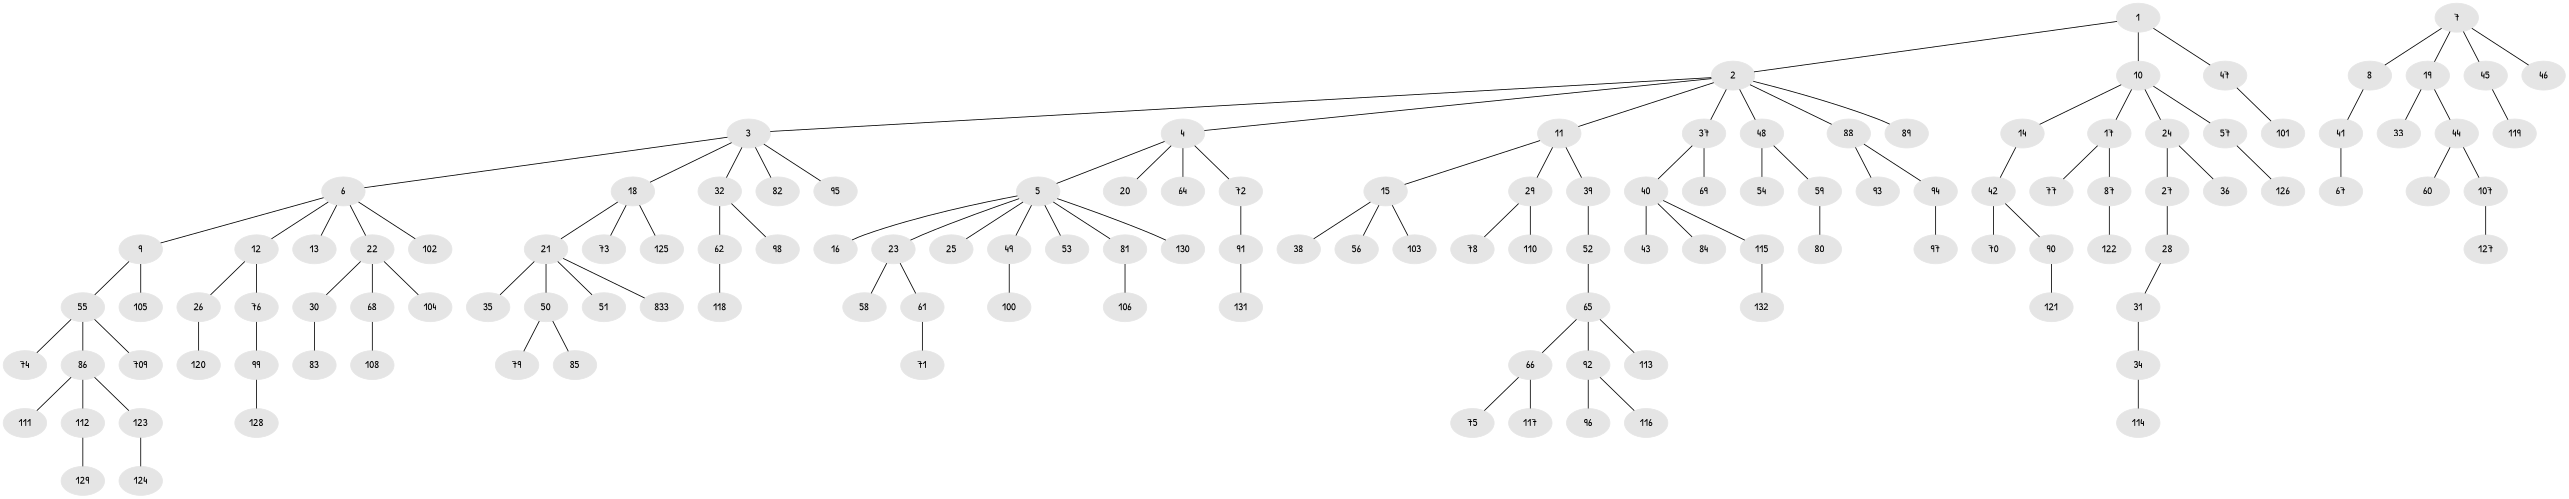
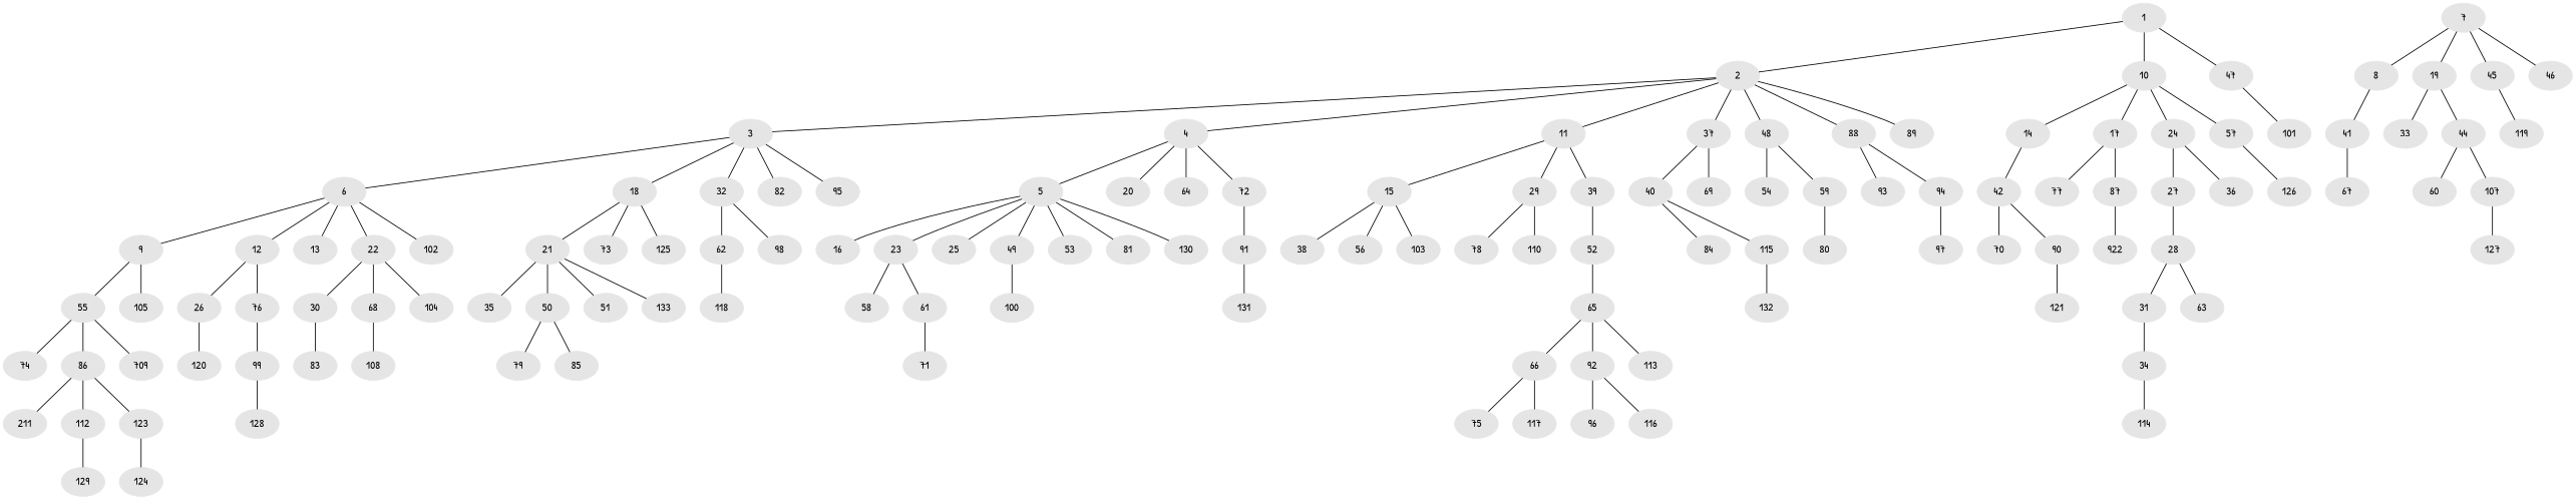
  graph {
    fontname="Patrick Hand"
    node [color=gray90 fontname="Patrick Hand" style=filled]
    edge [fontname="Patrick Hand"]
    1
    2
    10
    47
    3
    4
    11
    37
    48
    88
    89
    14
    17
    24
    57
    101
    6
    18
    32
    82
    95
    5
    20
    64
    72
    15
    29
    39
    40
    69
    54
    59
    93
    94
    9
    12
    13
    22
    102
    21
    73
    125
    62
    98
    16
    23
    25
    49
    53
    81
    130
    91
    7
    8
    19
    45
    46
    58
    61
    100
-   106
    55
    105
    26
    76
    30
    68
    104
    41
    33
    44
    119
    67
    74
    86
    n76 [label=709]
    42
    77
    87
    27
    36
    126
    38
    56
    103
    78
    110
    52
    120
    99
    70
    90
-   122
+   122 [label=922]
    35
    50
    51
-   133 [label=833]
+   133
    60
    107
    79
    85
    83
    108
    71
    28
    31
+   63
    34
    114
    118
-   43
    84
    115
    65
    132
    121
    127
    80
    66
    92
    113
-   111
+   111 [label=211]
    112
    123
    75
    117
    96
    116
    131
    128
    129
    124
    97
    1 -- 2
    1 -- 10
    1 -- 47
    2 -- 3
    2 -- 4
    2 -- 11
    2 -- 37
    2 -- 48
    2 -- 88
    2 -- 89
    10 -- 14
    10 -- 17
    10 -- 24
    10 -- 57
    47 -- 101
    3 -- 6
    3 -- 18
    3 -- 32
    3 -- 82
    3 -- 95
    4 -- 5
    4 -- 20
    4 -- 64
    4 -- 72
    11 -- 15
    11 -- 29
    11 -- 39
    37 -- 40
    37 -- 69
    48 -- 54
    48 -- 59
    88 -- 93
    88 -- 94
    14 -- 42
    17 -- 77
    17 -- 87
    24 -- 27
    24 -- 36
    57 -- 126
    6 -- 9
    6 -- 12
    6 -- 13
    6 -- 22
    6 -- 102
    18 -- 21
    18 -- 73
    18 -- 125
    32 -- 62
    32 -- 98
    5 -- 16
    5 -- 23
    5 -- 25
    5 -- 49
    5 -- 53
    5 -- 81
    5 -- 130
    72 -- 91
    15 -- 38
    15 -- 56
    15 -- 103
    29 -- 78
    29 -- 110
    39 -- 52
-   40 -- 43
    40 -- 84
    40 -- 115
    59 -- 80
    94 -- 97
    9 -- 55
    9 -- 105
    12 -- 26
    12 -- 76
    22 -- 30
    22 -- 68
    22 -- 104
    21 -- 35
    21 -- 50
    21 -- 51
    21 -- 133
    62 -- 118
    23 -- 58
    23 -- 61
    49 -- 100
-   81 -- 106
    91 -- 131
    7 -- 8
    7 -- 19
    7 -- 45
    7 -- 46
    8 -- 41
    19 -- 33
    19 -- 44
    45 -- 119
    61 -- 71
    55 -- 74
    55 -- 86
    55 -- n76
    26 -- 120
    76 -- 99
    30 -- 83
    68 -- 108
    41 -- 67
    44 -- 60
    44 -- 107
    86 -- 111
    86 -- 112
    86 -- 123
    42 -- 70
    42 -- 90
    87 -- 122
    27 -- 28
    52 -- 65
    99 -- 128
    90 -- 121
    50 -- 79
    50 -- 85
    107 -- 127
    28 -- 31
+   28 -- 63
    31 -- 34
    34 -- 114
    115 -- 132
    65 -- 66
    65 -- 92
    65 -- 113
    66 -- 75
    66 -- 117
    92 -- 96
    92 -- 116
    112 -- 129
    123 -- 124
  }
